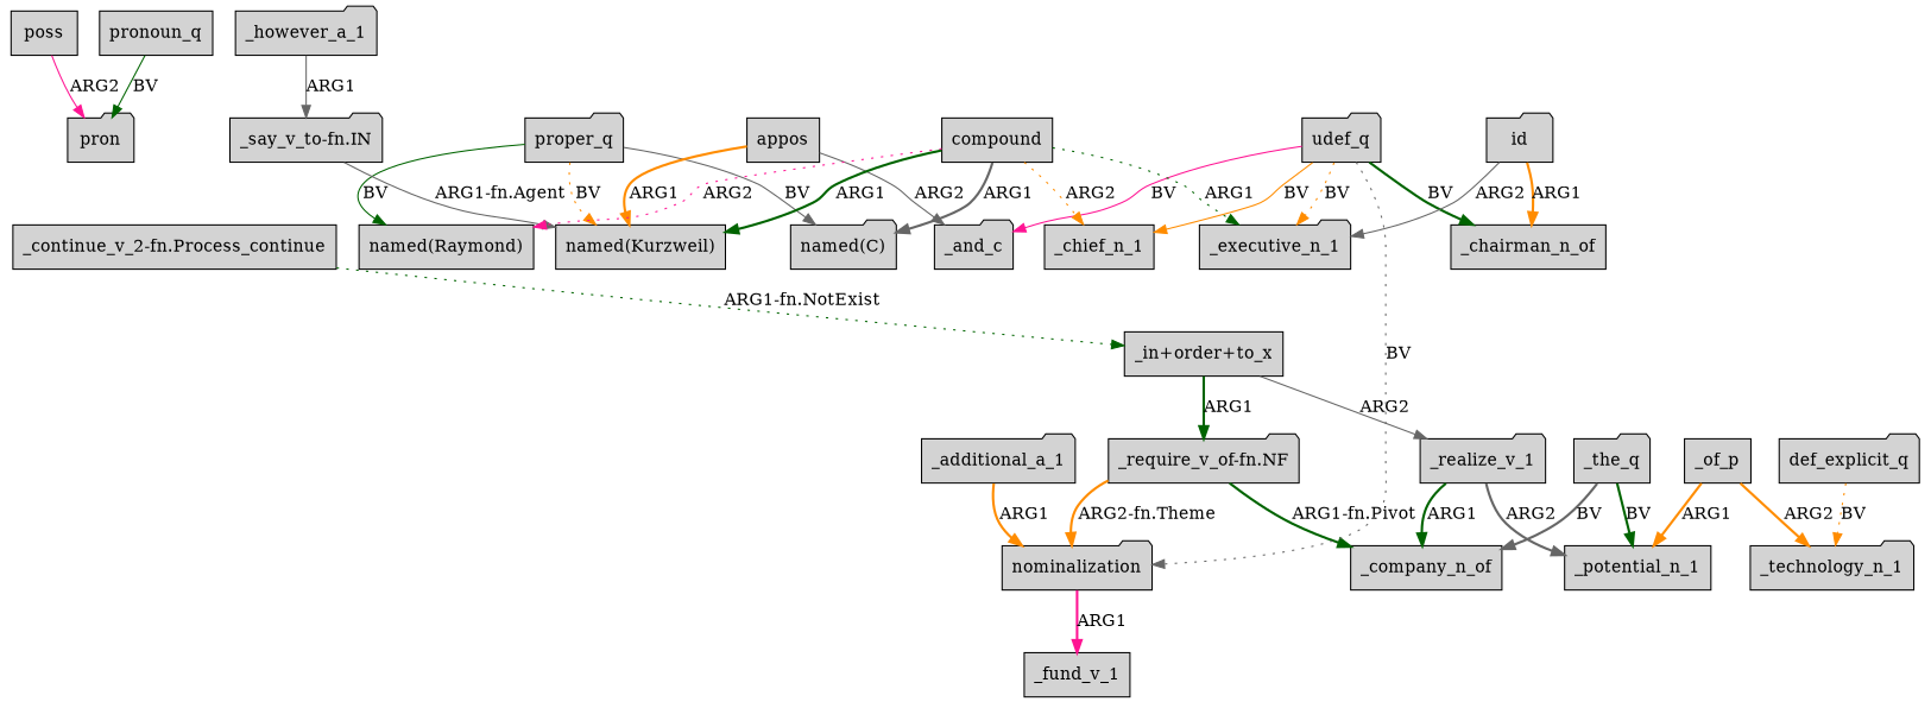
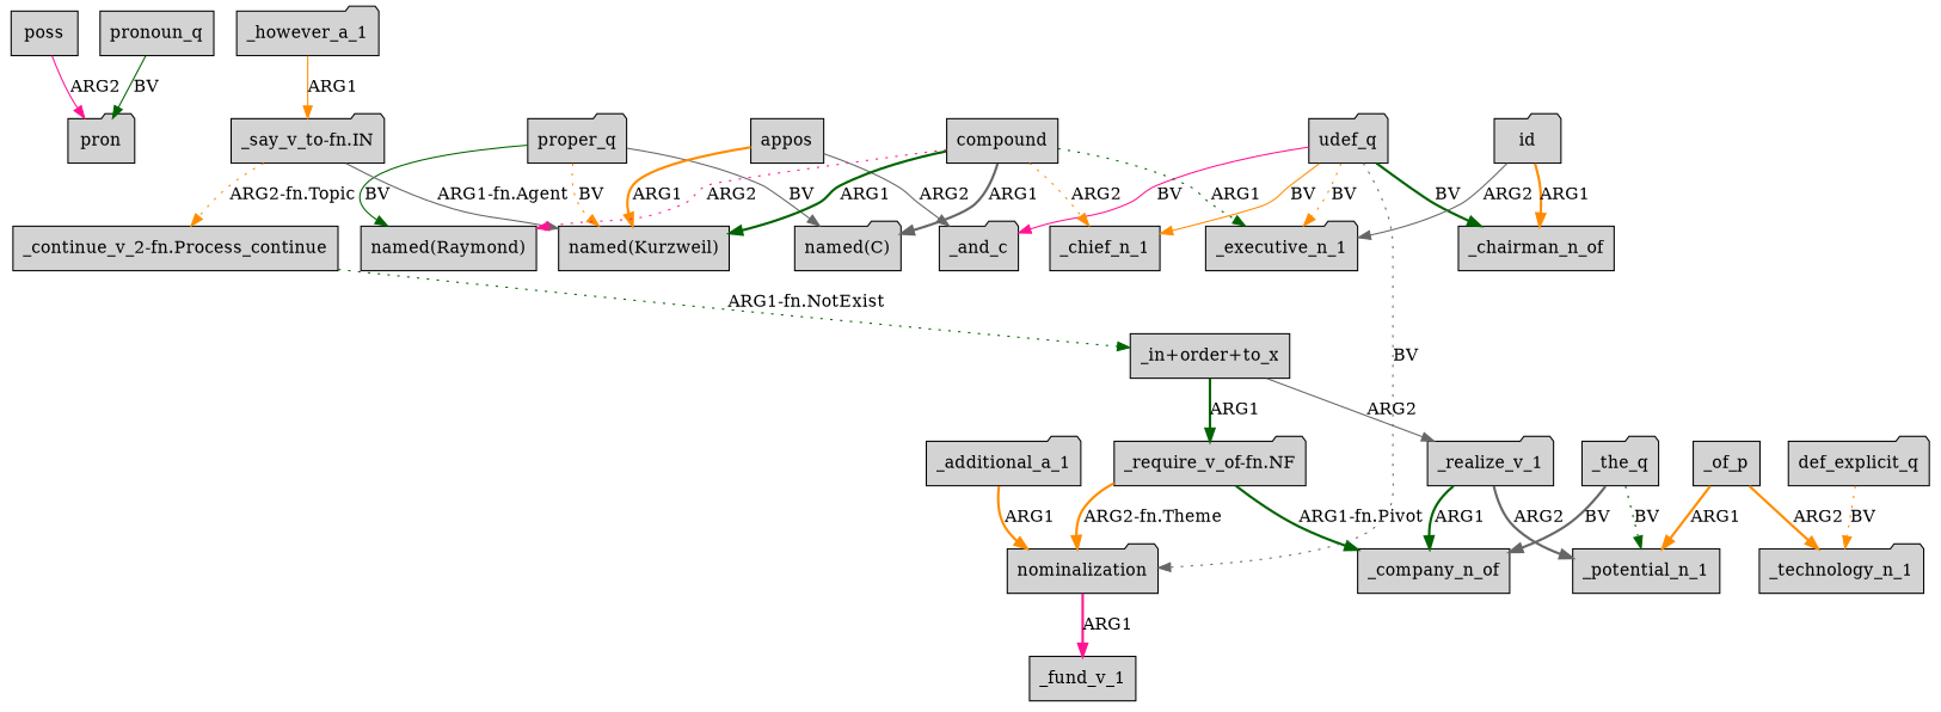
  digraph {
    node [shape=folder style=filled]
    edge [color=darkorange style=bold]
    poss [shape=box]
    pron
    "named(Kurzweil)" [shape=box]
    proper_q
    "named(Raymond)" [shape=box]
    "named(C)"
    appos [shape=box]
    _and_c
    _potential_n_1 [shape=box]
    _realize_v_1
    _company_n_of [shape=box]
    "_continue_v_2-fn.Process_continue" [shape=box]
    "_in+order+to_x" [shape=box]
    "_require_v_of-fn.NF"
    nominalization
    udef_q
    _executive_n_1
    _chairman_n_of [shape=box]
    _chief_n_1 [shape=box]
    _fund_v_1 [shape=box]
    _the_q
    "_say_v_to-fn.IN"
    compound [shape=box]
    _of_p [shape=box]
    _technology_n_1
    id
    _however_a_1
    pronoun_q [shape=box]
    def_explicit_q
    _additional_a_1
    poss -> pron [color=deeppink label=ARG2 style=solid]
    proper_q -> "named(Kurzweil)" [label=BV style=dotted]
    proper_q -> "named(Raymond)" [color=darkgreen label=BV style=solid]
    proper_q -> "named(C)" [color=gray40 label=BV style=solid]
    appos -> "named(Kurzweil)" [label=ARG1]
    appos -> _and_c [color=gray40 label=ARG2 style=solid]
    _realize_v_1 -> _potential_n_1 [color=gray40 label=ARG2]
    _realize_v_1 -> _company_n_of [color=darkgreen label=ARG1]
    "_continue_v_2-fn.Process_continue" -> "_in+order+to_x" [color=darkgreen label="ARG1-fn.NotExist" style=dotted]
    "_in+order+to_x" -> _realize_v_1 [color=gray40 label=ARG2 style=solid]
    "_in+order+to_x" -> "_require_v_of-fn.NF" [color=darkgreen label=ARG1]
    "_require_v_of-fn.NF" -> _company_n_of [color=darkgreen label="ARG1-fn.Pivot"]
    "_require_v_of-fn.NF" -> nominalization [label="ARG2-fn.Theme"]
    nominalization -> _fund_v_1 [color=deeppink label=ARG1]
    udef_q -> _and_c [color=deeppink label=BV style=solid]
    udef_q -> nominalization [color=gray40 label=BV style=dotted]
    udef_q -> _executive_n_1 [label=BV style=dotted]
    udef_q -> _chairman_n_of [color=darkgreen label=BV]
    udef_q -> _chief_n_1 [label=BV style=solid]
-   _the_q -> _potential_n_1 [color=darkgreen label=BV]
+   _the_q -> _potential_n_1 [color=darkgreen label=BV style=dotted]
    _the_q -> _company_n_of [color=gray40 label=BV]
    "_say_v_to-fn.IN" -> "named(Kurzweil)" [color=gray40 label="ARG1-fn.Agent" style=solid]
+   "_say_v_to-fn.IN" -> "_continue_v_2-fn.Process_continue" [label="ARG2-fn.Topic" style=dotted]
    compound -> "named(Kurzweil)" [color=darkgreen label=ARG1]
    compound -> "named(Raymond)" [color=deeppink label=ARG2 style=dotted]
    compound -> "named(C)" [color=gray40 label=ARG1]
    compound -> _executive_n_1 [color=darkgreen label=ARG1 style=dotted]
    compound -> _chief_n_1 [label=ARG2 style=dotted]
    _of_p -> _potential_n_1 [label=ARG1]
    _of_p -> _technology_n_1 [label=ARG2]
    id -> _executive_n_1 [color=gray40 label=ARG2 style=solid]
    id -> _chairman_n_of [label=ARG1]
-   _however_a_1 -> "_say_v_to-fn.IN" [color=gray40 label=ARG1 style=solid]
+   _however_a_1 -> "_say_v_to-fn.IN" [label=ARG1 style=solid]
    pronoun_q -> pron [color=darkgreen label=BV style=solid]
    def_explicit_q -> _technology_n_1 [label=BV style=dotted]
    _additional_a_1 -> nominalization [label=ARG1]
  }
